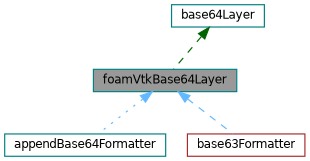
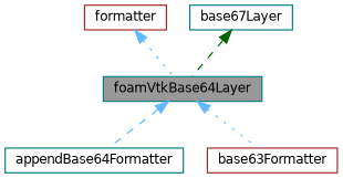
  digraph {
    node [color=teal fillcolor=white fontname=Helvetica fontsize=10 shape=box style=filled]
    edge [color=steelblue1 dir=back fontname=Helvetica fontsize=10 labelfontname=Helvetica labelfontsize=10 style=dashed]
    n1 [fillcolor=grey60 fontcolor=black height=0.2 label=foamVtkBase64Layer width=0.4]
    n2 [height=0.2 label=appendBase64Formatter width=0.4]
    n3 [color=brown height=0.2 label=base63Formatter width=0.4]
-   n5 [height=0.2 label=base64Layer width=0.4]
-   n1 -> n2 [style=dotted]
-   n1 -> n3
+   n4 [color=brown height=0.2 label=formatter width=0.4]
+   n5 [height=0.2 label=base67Layer width=0.4]
+   n1 -> n2
+   n1 -> n3 [style=dotted]
+   n4 -> n1 [style=dotted]
    n5 -> n1 [color=darkgreen]
  }
